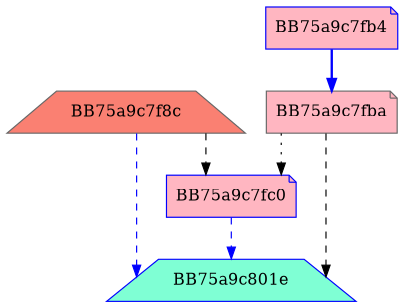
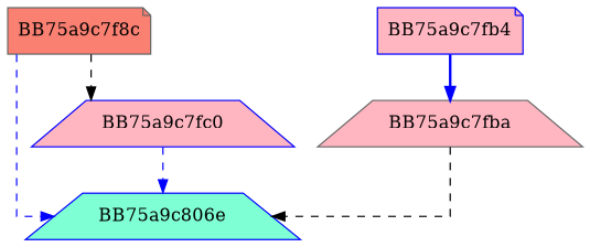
  digraph {
    splines=ortho
    node [color=blue fillcolor=lightpink shape=note style=filled]
    edge [color=blue style=dashed]
-   BB75a9c7f8c [color=gray40 fillcolor=salmon shape=trapezium]
-   BB75a9c801e [fillcolor=aquamarine shape=trapezium]
-   BB75a9c7fc0
+   BB75a9c7f8c [color=gray40 fillcolor=salmon]
+   BB75a9c801e [fillcolor=aquamarine shape=trapezium label=BB75a9c806e]
+   BB75a9c7fc0 [shape=trapezium]
    BB75a9c7fb4
-   BB75a9c7fba [color=gray40]
+   BB75a9c7fba [color=gray40 shape=trapezium]
    BB75a9c7f8c -> BB75a9c801e
    BB75a9c7f8c -> BB75a9c7fc0 [color=black]
    BB75a9c7fc0 -> BB75a9c801e
    BB75a9c7fb4 -> BB75a9c7fba [style=bold]
    BB75a9c7fba -> BB75a9c801e [color=black]
-   BB75a9c7fba -> BB75a9c7fc0 [color=black style=dotted]
  }
